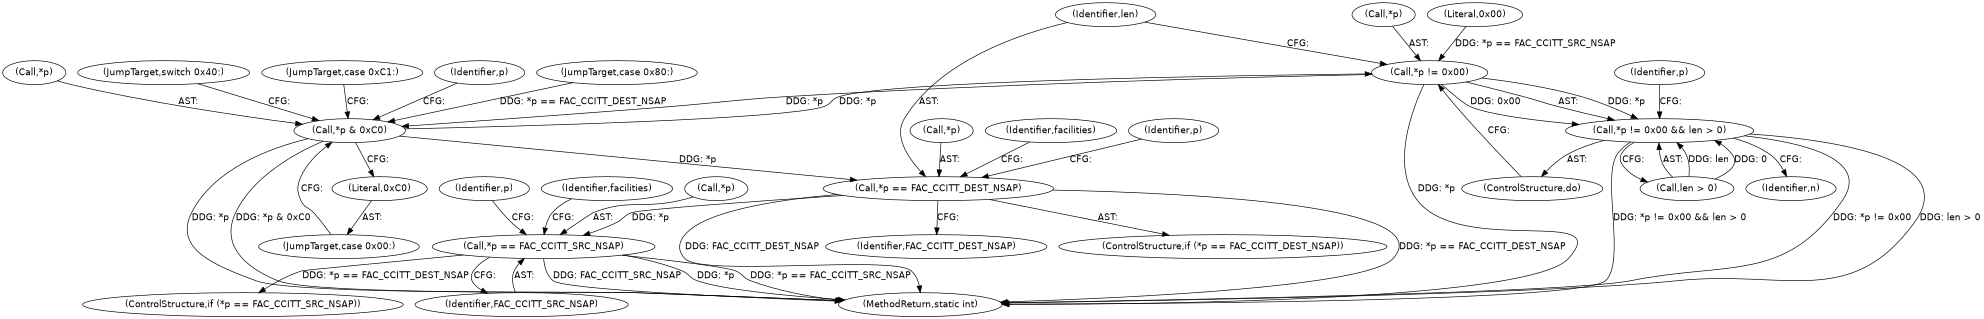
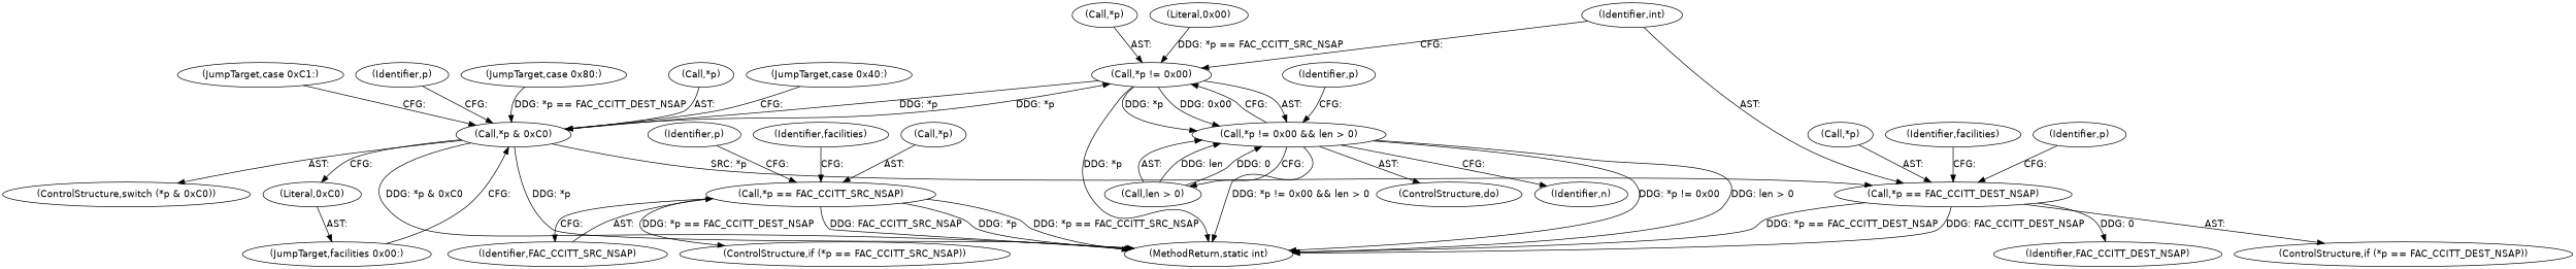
  digraph {
    fontname="DejaVu Sans"
    node [fontname="DejaVu Sans"]
    edge [fontname="DejaVu Sans"]
    n1 [label="(Call,*p == FAC_CCITT_SRC_NSAP)"]
    n2 [label="(Identifier,FAC_CCITT_SRC_NSAP)"]
    n3 [label="(ControlStructure,if (*p == FAC_CCITT_SRC_NSAP))"]
    n4 [label="(MethodReturn,static int)"]
    n5 [label="(Call,*p != 0x00)"]
    n6 [label="(Call,*p & 0xC0)"]
    n7 [label="(Call,*p != 0x00 && len > 0)"]
    n8 [label="(Call,*p == FAC_CCITT_DEST_NSAP)"]
    n9 [label="(Identifier,FAC_CCITT_DEST_NSAP)"]
    n10 [label="(ControlStructure,if (*p == FAC_CCITT_DEST_NSAP))"]
+   n11 [label="(ControlStructure,switch (*p & 0xC0))"]
    n12 [label="(Literal,0xC0)"]
-   n13 [label="(JumpTarget,case 0x00:)"]
+   n13 [label="(JumpTarget,facilities 0x00:)"]
    n14 [label="(Call,len > 0)"]
    n15 [label="(ControlStructure,do)"]
    n16 [label="(Identifier,n)"]
    n17 [label="(Literal,0x00)"]
    n18 [label="(JumpTarget,case 0x80:)"]
-   n19 [label="(Identifier,len)"]
+   n19 [label="(Identifier,int)"]
    n20 [label="(Call,*p)"]
    n21 [label="(Call,*p)"]
    n22 [label="(Call,*p)"]
    n23 [label="(Identifier,p)"]
-   n24 [label="(JumpTarget,switch 0x40:)"]
+   n24 [label="(JumpTarget,case 0x40:)"]
    n25 [label="(Identifier,facilities)"]
    n26 [label="(JumpTarget,case 0xC1:)"]
    n27 [label="(Identifier,facilities)"]
    n28 [label="(Call,*p)"]
    n29 [label="(Identifier,p)"]
    n30 [label="(Identifier,p)"]
    n31 [label="(Identifier,p)"]
    n1 -> n2 [label="CFG: "]
    n1 -> n3 [label="DDG: *p == FAC_CCITT_DEST_NSAP"]
    n1 -> n4 [label="DDG: FAC_CCITT_SRC_NSAP"]
    n1 -> n4 [label="DDG: *p"]
    n1 -> n4 [label="DDG: *p == FAC_CCITT_SRC_NSAP"]
    n2 -> n1 [label="AST: "]
    n5 -> n4 [label="DDG: *p"]
    n5 -> n6 [label="DDG: *p"]
    n5 -> n7 [label="AST: "]
    n5 -> n7 [label="DDG: *p"]
    n5 -> n7 [label="DDG: 0x00"]
    n6 -> n4 [label="DDG: *p & 0xC0"]
    n6 -> n4 [label="DDG: *p"]
    n6 -> n5 [label="DDG: *p"]
-   n6 -> n8 [label="DDG: *p"]
+   n6 -> n8 [label="SRC: *p"]
+   n6 -> n11 [label="AST: "]
    n6 -> n12 [label="CFG: "]
    n7 -> n4 [label="DDG: *p != 0x00"]
    n7 -> n4 [label="DDG: len > 0"]
    n7 -> n4 [label="DDG: *p != 0x00 && len > 0"]
-   n15 -> n5 [label="CFG: "]
+   n7 -> n5 [label="CFG: "]
    n7 -> n14 [label="CFG: "]
    n7 -> n15 [label="AST: "]
    n7 -> n16 [label="CFG: "]
-   n8 -> n1 [label="DDG: *p"]
    n8 -> n4 [label="DDG: *p == FAC_CCITT_DEST_NSAP"]
    n8 -> n4 [label="DDG: FAC_CCITT_DEST_NSAP"]
-   n8 -> n9 [label="CFG: "]
+   n8 -> n9 [label="DDG: 0"]
    n8 -> n10 [label="AST: "]
    n12 -> n13 [label="AST: "]
    n13 -> n6 [label="CFG: "]
    n14 -> n7 [label="AST: "]
    n14 -> n7 [label="DDG: len"]
    n14 -> n7 [label="DDG: 0"]
    n17 -> n5 [label="DDG: *p == FAC_CCITT_SRC_NSAP"]
    n18 -> n6 [label="DDG: *p == FAC_CCITT_DEST_NSAP"]
    n19 -> n5 [label="CFG: "]
    n19 -> n8 [label="AST: "]
    n20 -> n6 [label="AST: "]
    n21 -> n5 [label="AST: "]
    n22 -> n8 [label="AST: "]
    n23 -> n1 [label="CFG: "]
    n24 -> n6 [label="CFG: "]
    n25 -> n1 [label="CFG: "]
    n26 -> n6 [label="CFG: "]
    n27 -> n8 [label="CFG: "]
    n28 -> n1 [label="AST: "]
    n29 -> n7 [label="CFG: "]
    n30 -> n6 [label="CFG: "]
    n31 -> n8 [label="CFG: "]
  }
